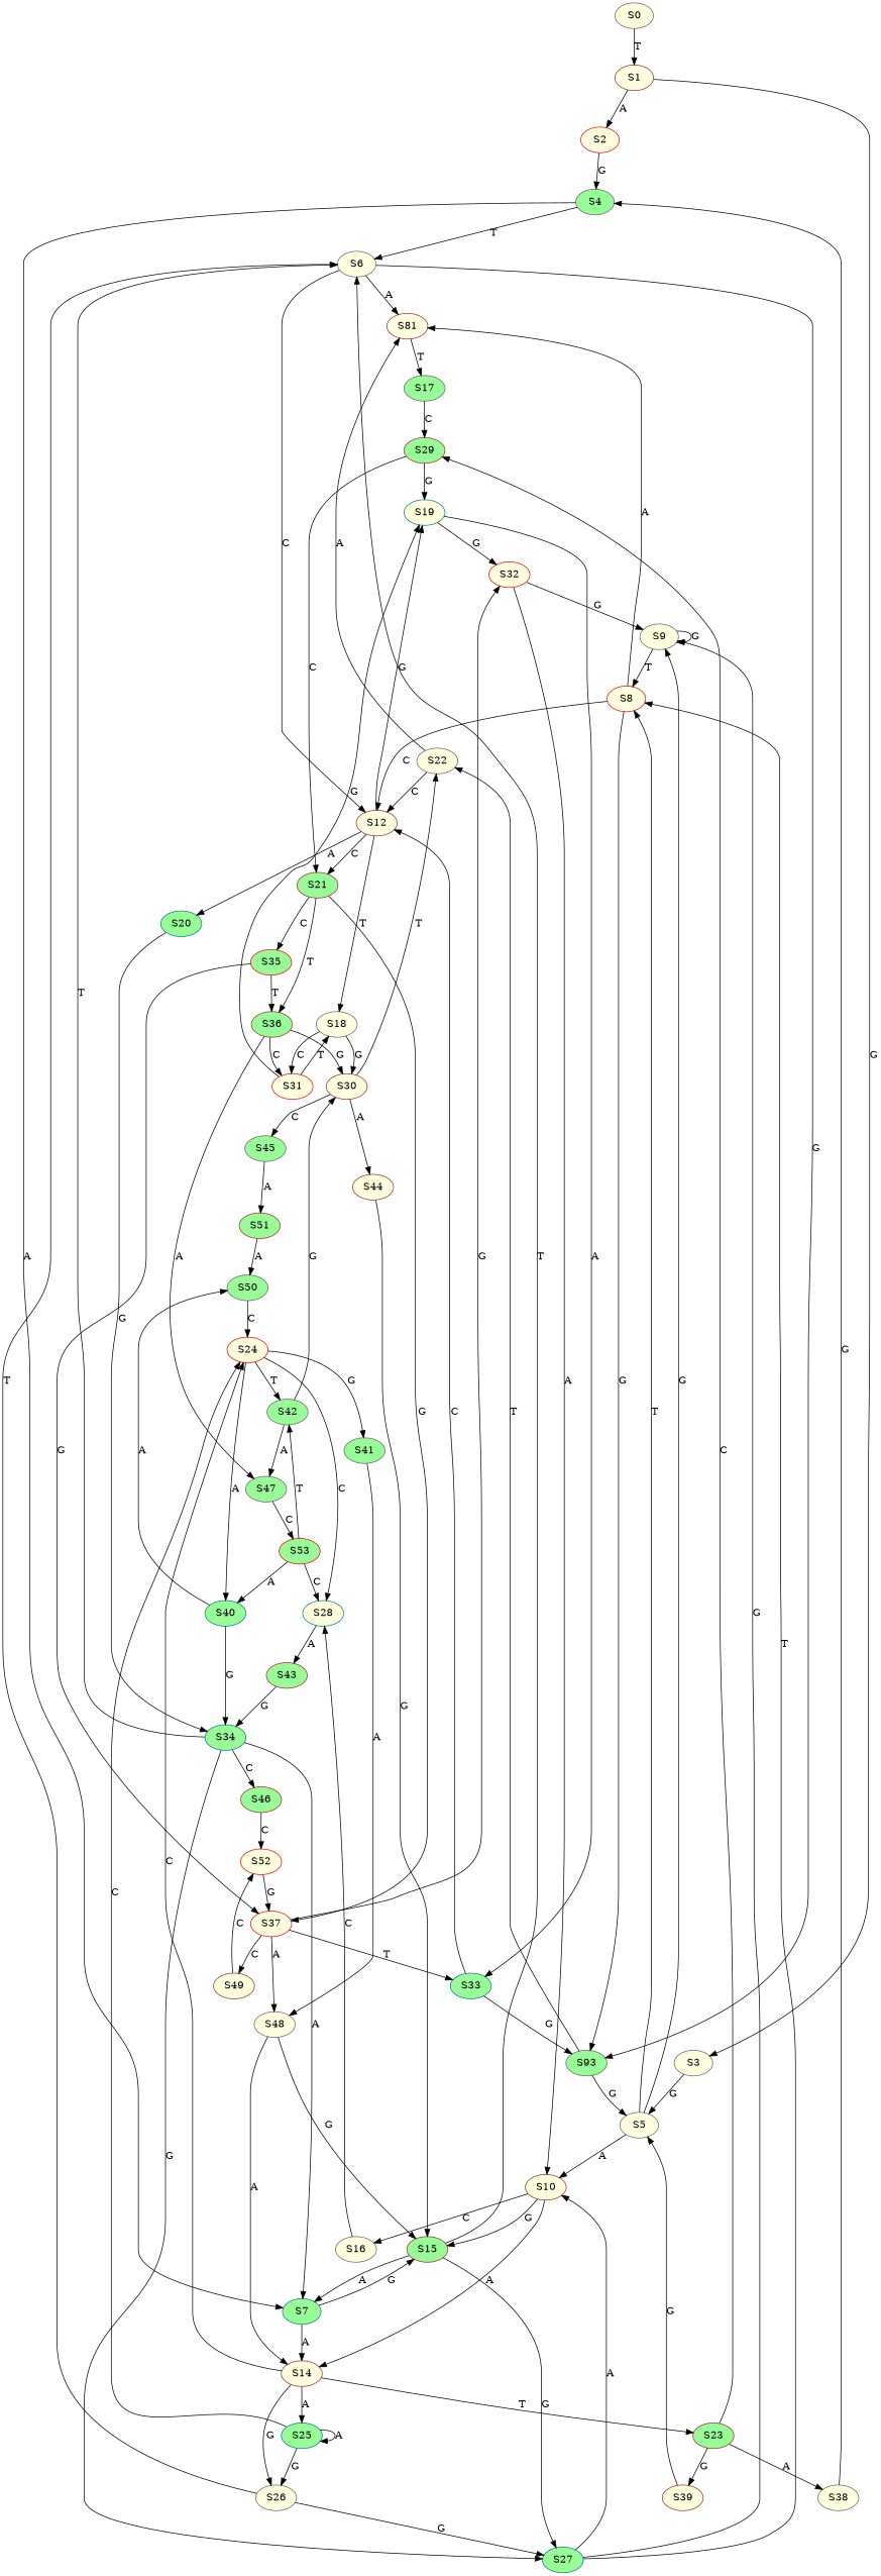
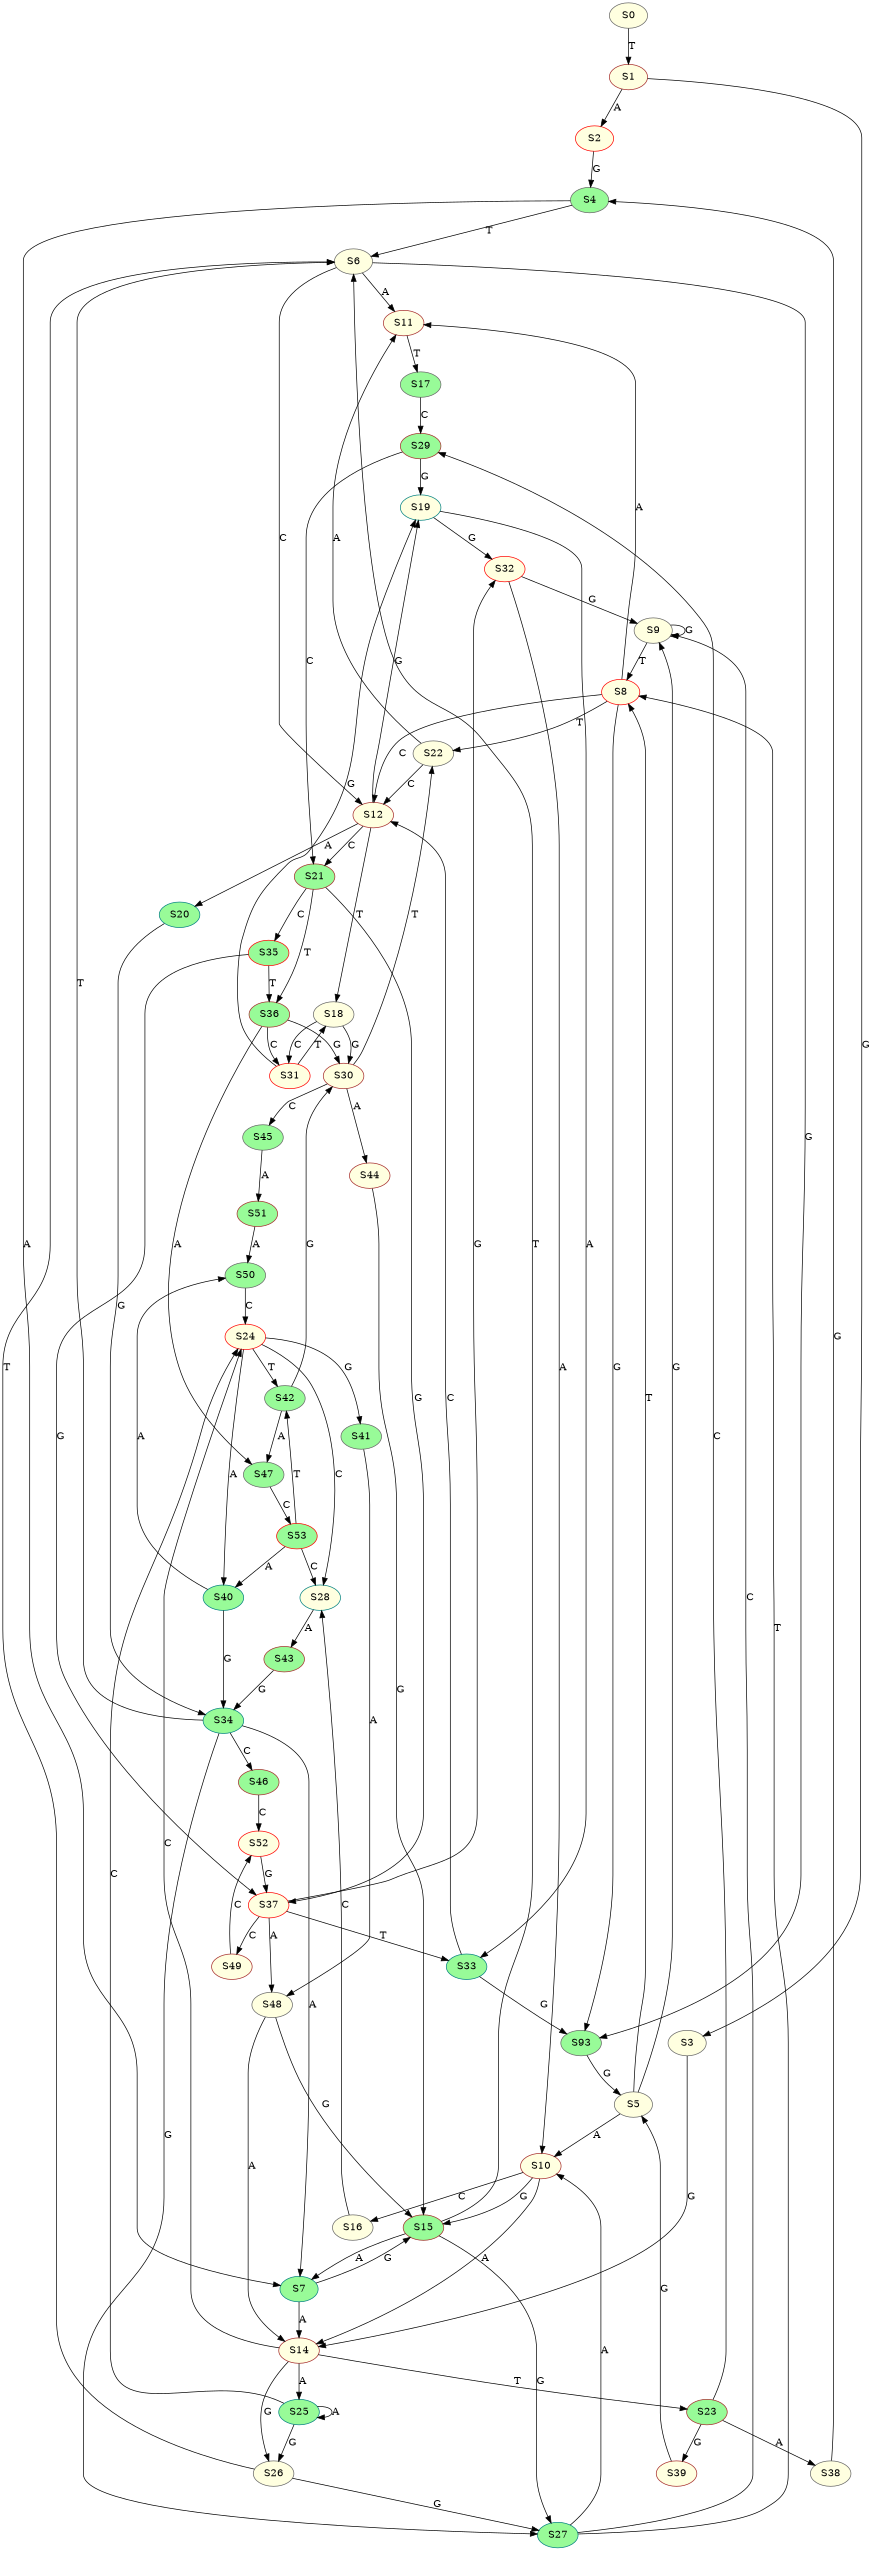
  strict digraph {
    node [color=gray40 fillcolor=lightyellow style=filled]
    S1 [color=brown]
    S0
    S2 [color=red]
    S3
    S4 [fillcolor=palegreen]
    S5
    S6
    S7 [color=teal fillcolor=palegreen]
    S8 [color=red]
    S9
    S10 [color=brown]
-   S11 [color=brown label=S81]
+   S11 [color=brown]
    S12 [color=brown]
    n14 [fillcolor=palegreen label=S93]
    S14 [color=brown]
    S15 [color=brown fillcolor=palegreen]
    S16
    S17 [fillcolor=palegreen]
    S18
    S19 [color=teal]
    S20 [color=teal fillcolor=palegreen]
    S21 [color=brown fillcolor=palegreen]
    S22
    S23 [color=brown fillcolor=palegreen]
    S24 [color=red]
    S25 [color=teal fillcolor=palegreen]
    S26
    S27 [color=teal fillcolor=palegreen]
    S28 [color=teal]
    S29 [color=brown fillcolor=palegreen]
    S30 [color=brown]
    S31 [color=red]
    S32 [color=red]
    S33 [color=teal fillcolor=palegreen]
    S34 [color=teal fillcolor=palegreen]
    S35 [color=red fillcolor=palegreen]
    S36 [color=brown fillcolor=palegreen]
    S37 [color=red]
    S38
    S39 [color=brown]
    S40 [color=teal fillcolor=palegreen]
    S41 [fillcolor=palegreen]
    S42 [fillcolor=palegreen]
    S43 [color=brown fillcolor=palegreen]
    S44 [color=brown]
    S45 [fillcolor=palegreen]
    S46 [color=brown fillcolor=palegreen]
    S47 [fillcolor=palegreen]
    S48
    S49 [color=brown]
    S50 [fillcolor=palegreen]
    S51 [color=brown fillcolor=palegreen]
    S52 [color=red]
    S53 [color=red fillcolor=palegreen]
    S1 -> S2 [label=A]
    S1 -> S3 [label=G]
    S0 -> S1 [label=T]
    S2 -> S4 [label=G]
-   S3 -> S5 [label=G]
+   S3 -> S14 [label=G]
    S4 -> S6 [label=T]
    S4 -> S7 [label=A]
    S5 -> S8 [label=T]
    S5 -> S9 [label=G]
    S5 -> S10 [label=A]
    S6 -> S11 [label=A]
    S6 -> S12 [label=C]
    S6 -> n14 [label=G]
    S7 -> S14 [label=A]
    S7 -> S15 [label=G]
    S8 -> S11 [label=A]
    S8 -> S12 [label=C]
    S8 -> n14 [label=G]
    S9 -> S8 [label=T]
    S9 -> S9 [label=G]
    S10 -> S14 [label=A]
    S10 -> S15 [label=G]
    S10 -> S16 [label=C]
    S11 -> S17 [label=T]
    S12 -> S18 [label=T]
    S12 -> S19 [label=G]
    S12 -> S20 [label=A]
    S12 -> S21 [label=C]
    n14 -> S5 [label=G]
-   n14 -> S22 [label=T]
+   S8 -> S22 [label=T]
    S14 -> S23 [label=T]
    S14 -> S24 [label=C]
    S14 -> S25 [label=A]
    S14 -> S26 [label=G]
    S15 -> S6 [label=T]
    S15 -> S7 [label=A]
    S15 -> S27 [label=G]
    S16 -> S28 [label=C]
    S17 -> S29 [label=C]
    S18 -> S30 [label=G]
    S18 -> S31 [label=C]
    S19 -> S32 [label=G]
    S19 -> S33 [label=A]
    S20 -> S34 [label=G]
    S21 -> S35 [label=C]
    S21 -> S36 [label=T]
    S21 -> S37 [label=G]
    S22 -> S11 [label=A]
    S22 -> S12 [label=C]
    S23 -> S29 [label=C]
    S23 -> S38 [label=A]
    S23 -> S39 [label=G]
    S24 -> S28 [label=C]
    S24 -> S40 [label=A]
    S24 -> S41 [label=G]
    S24 -> S42 [label=T]
    S25 -> S24 [label=C]
    S25 -> S25 [label=A]
    S25 -> S26 [label=G]
    S26 -> S6 [label=T]
    S26 -> S27 [label=G]
    S27 -> S8 [label=T]
-   S27 -> S9 [label=G]
+   S27 -> S9 [label=C]
    S27 -> S10 [label=A]
    S28 -> S43 [label=A]
    S29 -> S19 [label=G]
    S29 -> S21 [label=C]
    S30 -> S22 [label=T]
    S30 -> S44 [label=A]
    S30 -> S45 [label=C]
    S31 -> S18 [label=T]
    S31 -> S19 [label=G]
    S32 -> S9 [label=G]
    S32 -> S10 [label=A]
    S33 -> S12 [label=C]
    S33 -> n14 [label=G]
    S34 -> S6 [label=T]
    S34 -> S7 [label=A]
    S34 -> S27 [label=G]
    S34 -> S46 [label=C]
    S35 -> S36 [label=T]
    S35 -> S37 [label=G]
    S36 -> S30 [label=G]
    S36 -> S31 [label=C]
    S36 -> S47 [label=A]
    S37 -> S32 [label=G]
    S37 -> S33 [label=T]
    S37 -> S48 [label=A]
    S37 -> S49 [label=C]
    S38 -> S4 [label=G]
    S39 -> S5 [label=G]
    S40 -> S34 [label=G]
    S40 -> S50 [label=A]
    S41 -> S48 [label=A]
    S42 -> S30 [label=G]
    S42 -> S47 [label=A]
    S43 -> S34 [label=G]
    S44 -> S15 [label=G]
    S45 -> S51 [label=A]
    S46 -> S52 [label=C]
    S47 -> S53 [label=C]
    S48 -> S14 [label=A]
    S48 -> S15 [label=G]
    S49 -> S52 [label=C]
    S50 -> S24 [label=C]
    S51 -> S50 [label=A]
    S52 -> S37 [label=G]
    S53 -> S28 [label=C]
    S53 -> S40 [label=A]
    S53 -> S42 [label=T]
  }
